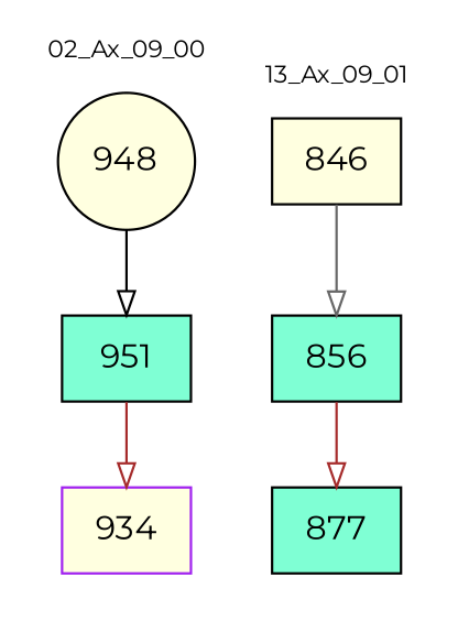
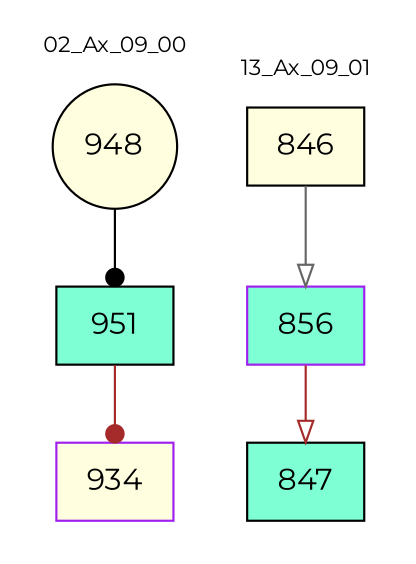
  digraph {
    fontname=Montserrat
    node [color=black fillcolor=lightyellow fontname=Montserrat shape=box style=filled]
    edge [arrowhead=dot color=brown fontname=Montserrat]
    n1 [label=948 shape=circle]
    n2 [fillcolor=aquamarine label=951]
    n3 [color=purple label=934]
    n4 [label=846]
-   n5 [fillcolor=aquamarine label=856]
-   n6 [fillcolor=aquamarine label=877]
+   n5 [color=purple fillcolor=aquamarine label=856]
+   n6 [fillcolor=aquamarine label=847]
    subgraph cluster_1 {
      color=white
      fontsize=10
      label="02_Ax_09_00"
      n1
      n2
      n3
    }
    subgraph cluster_2 {
      color=white
      fontsize=10
      label="13_Ax_09_01"
      n4
      n5
      n6
    }
-   n1 -> n2 [arrowhead=onormal color=black]
-   n2 -> n3 [arrowhead=onormal]
+   n1 -> n2 [color=black]
+   n2 -> n3
    n4 -> n5 [arrowhead=onormal color=gray40]
    n5 -> n6 [arrowhead=onormal]
  }
